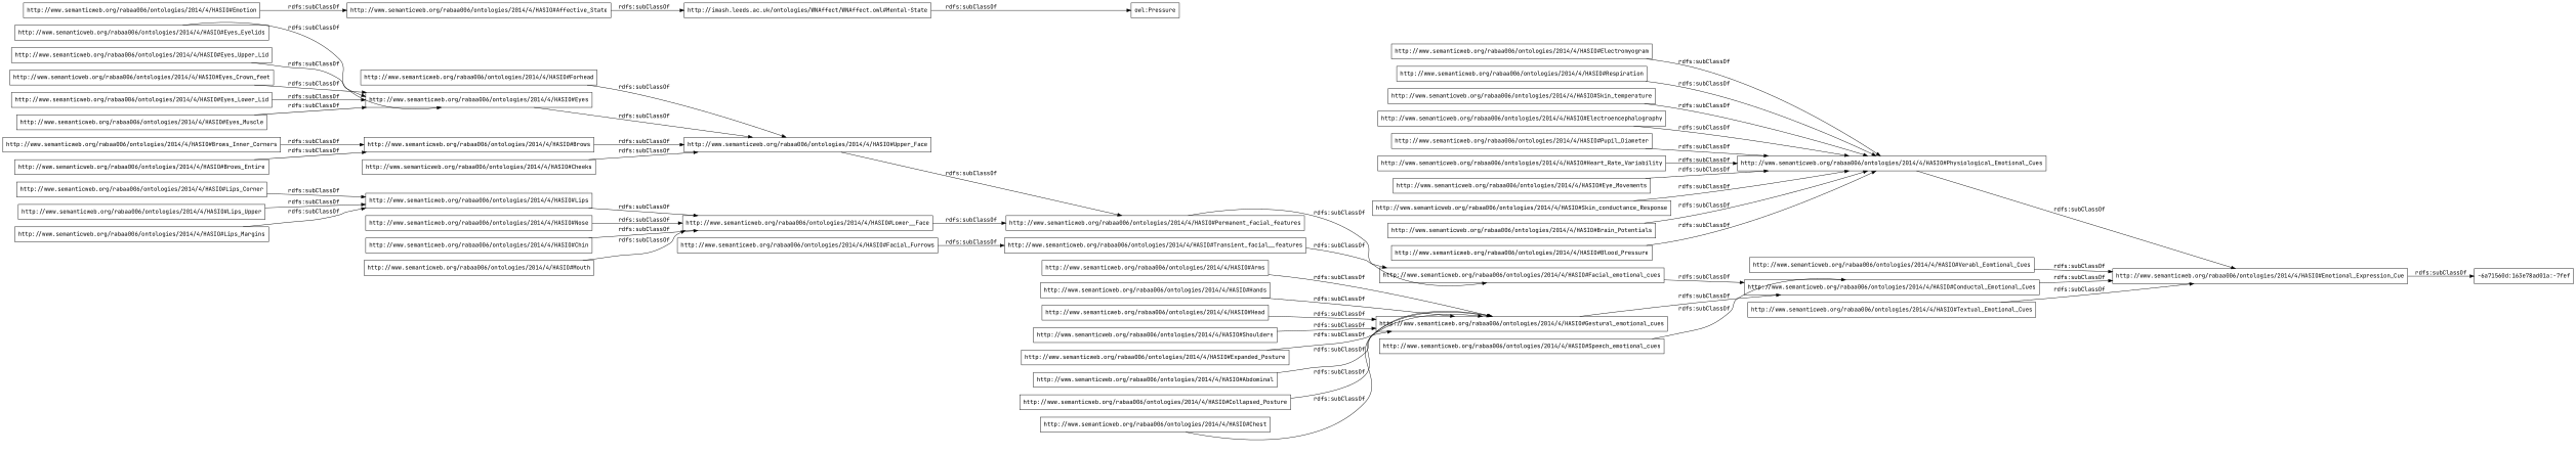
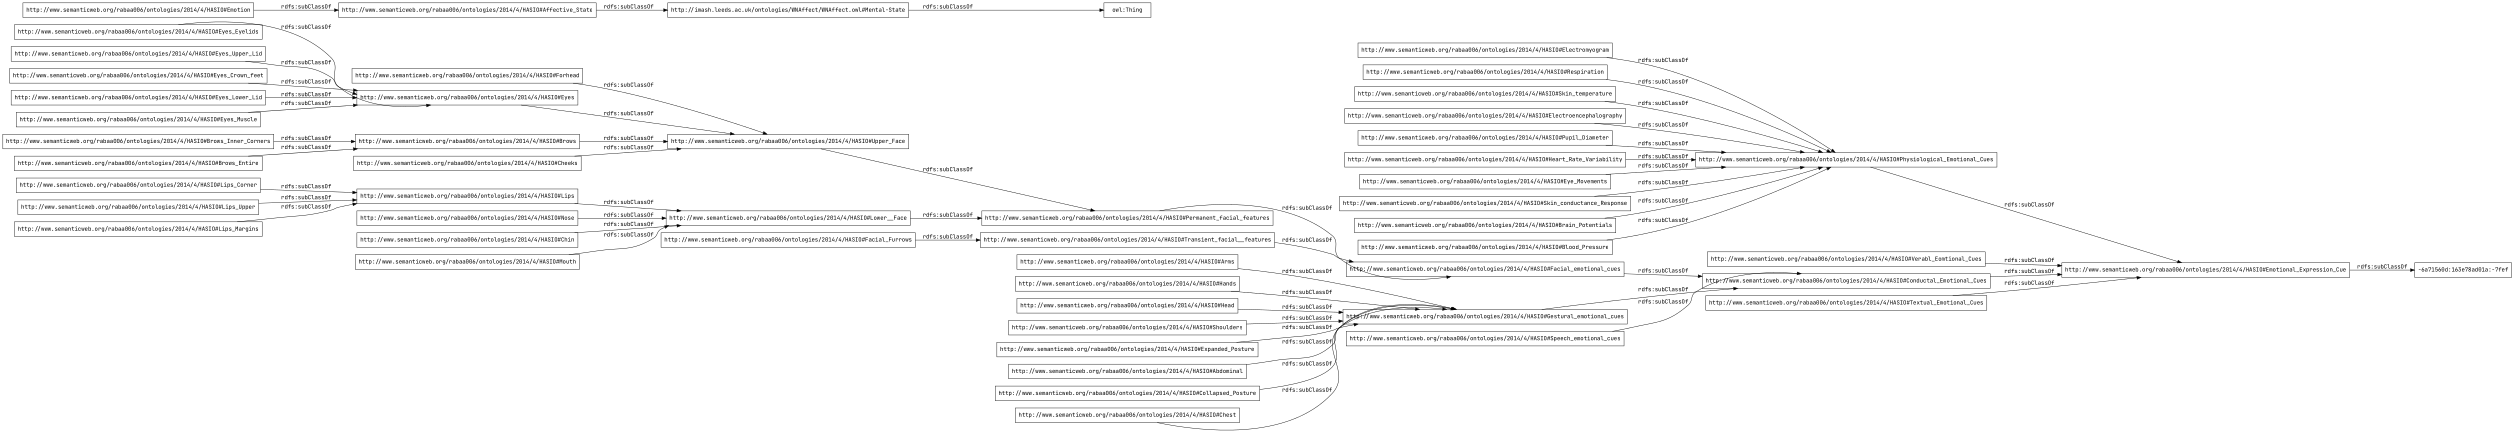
  digraph {
    rankdir=LR
    fontname="JetBrains Mono"
    node [color=black shape=rectangle fontname="JetBrains Mono"]
    edge [fontname="JetBrains Mono"]
    "http://www.semanticweb.org/rabaa006/ontologies/2014/4/HASIO#Arms"
    "http://www.semanticweb.org/rabaa006/ontologies/2014/4/HASIO#Gestural_emotional_cues"
    "http://www.semanticweb.org/rabaa006/ontologies/2014/4/HASIO#Shoulders"
    "http://www.semanticweb.org/rabaa006/ontologies/2014/4/HASIO#Lips_Corner"
    "http://www.semanticweb.org/rabaa006/ontologies/2014/4/HASIO#Lips"
    "http://www.semanticweb.org/rabaa006/ontologies/2014/4/HASIO#Lower__Face"
    "http://www.semanticweb.org/rabaa006/ontologies/2014/4/HASIO#Permanent_facial_features"
    "http://www.semanticweb.org/rabaa006/ontologies/2014/4/HASIO#Forhead"
    "http://www.semanticweb.org/rabaa006/ontologies/2014/4/HASIO#Upper_Face"
    "http://www.semanticweb.org/rabaa006/ontologies/2014/4/HASIO#Emotion"
    "http://www.semanticweb.org/rabaa006/ontologies/2014/4/HASIO#Affective_State"
    "http://www.semanticweb.org/rabaa006/ontologies/2014/4/HASIO#Eyes_Eyelids"
    "http://www.semanticweb.org/rabaa006/ontologies/2014/4/HASIO#Eyes"
    "http://www.semanticweb.org/rabaa006/ontologies/2014/4/HASIO#Verabl_Eomtional_Cues"
    "http://www.semanticweb.org/rabaa006/ontologies/2014/4/HASIO#Emotional_Expression_Cue"
    "http://www.semanticweb.org/rabaa006/ontologies/2014/4/HASIO#Expanded_Posture"
    "http://www.semanticweb.org/rabaa006/ontologies/2014/4/HASIO#Electroencephalography"
    "http://www.semanticweb.org/rabaa006/ontologies/2014/4/HASIO#Physiological_Emotional_Cues"
    "http://www.semanticweb.org/rabaa006/ontologies/2014/4/HASIO#Facial_emotional_cues"
    "http://imash.leeds.ac.uk/ontologies/WNAffect/WNAffect.owl#Mental-State"
    "http://www.semanticweb.org/rabaa006/ontologies/2014/4/HASIO#Eyes_Upper_Lid"
    "http://www.semanticweb.org/rabaa006/ontologies/2014/4/HASIO#Nose"
-   "owl:Thing" [label="owl:Pressure"]
+   "owl:Thing"
    "http://www.semanticweb.org/rabaa006/ontologies/2014/4/HASIO#Chin"
    "http://www.semanticweb.org/rabaa006/ontologies/2014/4/HASIO#Conductal_Emotional_Cues"
    "http://www.semanticweb.org/rabaa006/ontologies/2014/4/HASIO#Pupil_Diameter"
    "http://www.semanticweb.org/rabaa006/ontologies/2014/4/HASIO#Heart_Rate_Variability"
    "http://www.semanticweb.org/rabaa006/ontologies/2014/4/HASIO#Eyes_Crown_feet"
    "http://www.semanticweb.org/rabaa006/ontologies/2014/4/HASIO#Brows"
    "http://www.semanticweb.org/rabaa006/ontologies/2014/4/HASIO#Eye_Movements"
    "http://www.semanticweb.org/rabaa006/ontologies/2014/4/HASIO#Abdominal"
    "http://www.semanticweb.org/rabaa006/ontologies/2014/4/HASIO#Collapsed_Posture"
    "http://www.semanticweb.org/rabaa006/ontologies/2014/4/HASIO#Skin_conductance_Response"
    "http://www.semanticweb.org/rabaa006/ontologies/2014/4/HASIO#Transient_facial__features"
    "http://www.semanticweb.org/rabaa006/ontologies/2014/4/HASIO#Facial_Furrows"
    "http://www.semanticweb.org/rabaa006/ontologies/2014/4/HASIO#Textual_Emotional_Cues"
    "http://www.semanticweb.org/rabaa006/ontologies/2014/4/HASIO#Brows_Inner_Corners"
    "http://www.semanticweb.org/rabaa006/ontologies/2014/4/HASIO#Speech_emotional_cues"
    "http://www.semanticweb.org/rabaa006/ontologies/2014/4/HASIO#Brows_Entire"
    "http://www.semanticweb.org/rabaa006/ontologies/2014/4/HASIO#Eyes_Lower_Lid"
    "http://www.semanticweb.org/rabaa006/ontologies/2014/4/HASIO#Brain_Potentials"
    "http://www.semanticweb.org/rabaa006/ontologies/2014/4/HASIO#Chest"
    "http://www.semanticweb.org/rabaa006/ontologies/2014/4/HASIO#Cheeks"
    "http://www.semanticweb.org/rabaa006/ontologies/2014/4/HASIO#Blood_Pressure"
    "-6a71560d:163e78ad01a:-7fef"
    "http://www.semanticweb.org/rabaa006/ontologies/2014/4/HASIO#Electromyogram"
    "http://www.semanticweb.org/rabaa006/ontologies/2014/4/HASIO#Hands"
    "http://www.semanticweb.org/rabaa006/ontologies/2014/4/HASIO#Respiration"
    "http://www.semanticweb.org/rabaa006/ontologies/2014/4/HASIO#Skin_temperature"
    "http://www.semanticweb.org/rabaa006/ontologies/2014/4/HASIO#Head"
    "http://www.semanticweb.org/rabaa006/ontologies/2014/4/HASIO#Mouth"
    "http://www.semanticweb.org/rabaa006/ontologies/2014/4/HASIO#Lips_Upper"
    "http://www.semanticweb.org/rabaa006/ontologies/2014/4/HASIO#Lips_Margins"
    "http://www.semanticweb.org/rabaa006/ontologies/2014/4/HASIO#Eyes_Muscle"
    "http://www.semanticweb.org/rabaa006/ontologies/2014/4/HASIO#Arms" -> "http://www.semanticweb.org/rabaa006/ontologies/2014/4/HASIO#Gestural_emotional_cues" [label="rdfs:subClassOf"]
    "http://www.semanticweb.org/rabaa006/ontologies/2014/4/HASIO#Gestural_emotional_cues" -> "http://www.semanticweb.org/rabaa006/ontologies/2014/4/HASIO#Conductal_Emotional_Cues" [label="rdfs:subClassOf"]
    "http://www.semanticweb.org/rabaa006/ontologies/2014/4/HASIO#Shoulders" -> "http://www.semanticweb.org/rabaa006/ontologies/2014/4/HASIO#Gestural_emotional_cues" [label="rdfs:subClassOf"]
    "http://www.semanticweb.org/rabaa006/ontologies/2014/4/HASIO#Lips_Corner" -> "http://www.semanticweb.org/rabaa006/ontologies/2014/4/HASIO#Lips" [label="rdfs:subClassOf"]
    "http://www.semanticweb.org/rabaa006/ontologies/2014/4/HASIO#Lips" -> "http://www.semanticweb.org/rabaa006/ontologies/2014/4/HASIO#Lower__Face" [label="rdfs:subClassOf"]
    "http://www.semanticweb.org/rabaa006/ontologies/2014/4/HASIO#Lower__Face" -> "http://www.semanticweb.org/rabaa006/ontologies/2014/4/HASIO#Permanent_facial_features" [label="rdfs:subClassOf"]
    "http://www.semanticweb.org/rabaa006/ontologies/2014/4/HASIO#Permanent_facial_features" -> "http://www.semanticweb.org/rabaa006/ontologies/2014/4/HASIO#Facial_emotional_cues" [label="rdfs:subClassOf"]
    "http://www.semanticweb.org/rabaa006/ontologies/2014/4/HASIO#Forhead" -> "http://www.semanticweb.org/rabaa006/ontologies/2014/4/HASIO#Upper_Face" [label="rdfs:subClassOf"]
    "http://www.semanticweb.org/rabaa006/ontologies/2014/4/HASIO#Upper_Face" -> "http://www.semanticweb.org/rabaa006/ontologies/2014/4/HASIO#Permanent_facial_features" [label="rdfs:subClassOf"]
    "http://www.semanticweb.org/rabaa006/ontologies/2014/4/HASIO#Emotion" -> "http://www.semanticweb.org/rabaa006/ontologies/2014/4/HASIO#Affective_State" [label="rdfs:subClassOf"]
    "http://www.semanticweb.org/rabaa006/ontologies/2014/4/HASIO#Affective_State" -> "http://imash.leeds.ac.uk/ontologies/WNAffect/WNAffect.owl#Mental-State" [label="rdfs:subClassOf"]
    "http://www.semanticweb.org/rabaa006/ontologies/2014/4/HASIO#Eyes_Eyelids" -> "http://www.semanticweb.org/rabaa006/ontologies/2014/4/HASIO#Eyes" [label="rdfs:subClassOf"]
    "http://www.semanticweb.org/rabaa006/ontologies/2014/4/HASIO#Eyes" -> "http://www.semanticweb.org/rabaa006/ontologies/2014/4/HASIO#Upper_Face" [label="rdfs:subClassOf"]
    "http://www.semanticweb.org/rabaa006/ontologies/2014/4/HASIO#Verabl_Eomtional_Cues" -> "http://www.semanticweb.org/rabaa006/ontologies/2014/4/HASIO#Emotional_Expression_Cue" [label="rdfs:subClassOf"]
    "http://www.semanticweb.org/rabaa006/ontologies/2014/4/HASIO#Emotional_Expression_Cue" -> "-6a71560d:163e78ad01a:-7fef" [label="rdfs:subClassOf"]
    "http://www.semanticweb.org/rabaa006/ontologies/2014/4/HASIO#Expanded_Posture" -> "http://www.semanticweb.org/rabaa006/ontologies/2014/4/HASIO#Gestural_emotional_cues" [label="rdfs:subClassOf"]
    "http://www.semanticweb.org/rabaa006/ontologies/2014/4/HASIO#Electroencephalography" -> "http://www.semanticweb.org/rabaa006/ontologies/2014/4/HASIO#Physiological_Emotional_Cues" [label="rdfs:subClassOf"]
    "http://www.semanticweb.org/rabaa006/ontologies/2014/4/HASIO#Physiological_Emotional_Cues" -> "http://www.semanticweb.org/rabaa006/ontologies/2014/4/HASIO#Emotional_Expression_Cue" [label="rdfs:subClassOf"]
    "http://www.semanticweb.org/rabaa006/ontologies/2014/4/HASIO#Facial_emotional_cues" -> "http://www.semanticweb.org/rabaa006/ontologies/2014/4/HASIO#Conductal_Emotional_Cues" [label="rdfs:subClassOf"]
    "http://imash.leeds.ac.uk/ontologies/WNAffect/WNAffect.owl#Mental-State" -> "owl:Thing" [label="rdfs:subClassOf"]
    "http://www.semanticweb.org/rabaa006/ontologies/2014/4/HASIO#Eyes_Upper_Lid" -> "http://www.semanticweb.org/rabaa006/ontologies/2014/4/HASIO#Eyes" [label="rdfs:subClassOf"]
    "http://www.semanticweb.org/rabaa006/ontologies/2014/4/HASIO#Nose" -> "http://www.semanticweb.org/rabaa006/ontologies/2014/4/HASIO#Lower__Face" [label="rdfs:subClassOf"]
    "http://www.semanticweb.org/rabaa006/ontologies/2014/4/HASIO#Chin" -> "http://www.semanticweb.org/rabaa006/ontologies/2014/4/HASIO#Lower__Face" [label="rdfs:subClassOf"]
    "http://www.semanticweb.org/rabaa006/ontologies/2014/4/HASIO#Conductal_Emotional_Cues" -> "http://www.semanticweb.org/rabaa006/ontologies/2014/4/HASIO#Emotional_Expression_Cue" [label="rdfs:subClassOf"]
    "http://www.semanticweb.org/rabaa006/ontologies/2014/4/HASIO#Pupil_Diameter" -> "http://www.semanticweb.org/rabaa006/ontologies/2014/4/HASIO#Physiological_Emotional_Cues" [label="rdfs:subClassOf"]
    "http://www.semanticweb.org/rabaa006/ontologies/2014/4/HASIO#Heart_Rate_Variability" -> "http://www.semanticweb.org/rabaa006/ontologies/2014/4/HASIO#Physiological_Emotional_Cues" [label="rdfs:subClassOf"]
    "http://www.semanticweb.org/rabaa006/ontologies/2014/4/HASIO#Eyes_Crown_feet" -> "http://www.semanticweb.org/rabaa006/ontologies/2014/4/HASIO#Eyes" [label="rdfs:subClassOf"]
    "http://www.semanticweb.org/rabaa006/ontologies/2014/4/HASIO#Brows" -> "http://www.semanticweb.org/rabaa006/ontologies/2014/4/HASIO#Upper_Face" [label="rdfs:subClassOf"]
    "http://www.semanticweb.org/rabaa006/ontologies/2014/4/HASIO#Eye_Movements" -> "http://www.semanticweb.org/rabaa006/ontologies/2014/4/HASIO#Physiological_Emotional_Cues" [label="rdfs:subClassOf"]
    "http://www.semanticweb.org/rabaa006/ontologies/2014/4/HASIO#Abdominal" -> "http://www.semanticweb.org/rabaa006/ontologies/2014/4/HASIO#Gestural_emotional_cues" [label="rdfs:subClassOf"]
    "http://www.semanticweb.org/rabaa006/ontologies/2014/4/HASIO#Collapsed_Posture" -> "http://www.semanticweb.org/rabaa006/ontologies/2014/4/HASIO#Gestural_emotional_cues" [label="rdfs:subClassOf"]
    "http://www.semanticweb.org/rabaa006/ontologies/2014/4/HASIO#Skin_conductance_Response" -> "http://www.semanticweb.org/rabaa006/ontologies/2014/4/HASIO#Physiological_Emotional_Cues" [label="rdfs:subClassOf"]
    "http://www.semanticweb.org/rabaa006/ontologies/2014/4/HASIO#Transient_facial__features" -> "http://www.semanticweb.org/rabaa006/ontologies/2014/4/HASIO#Facial_emotional_cues" [label="rdfs:subClassOf"]
    "http://www.semanticweb.org/rabaa006/ontologies/2014/4/HASIO#Facial_Furrows" -> "http://www.semanticweb.org/rabaa006/ontologies/2014/4/HASIO#Transient_facial__features" [label="rdfs:subClassOf"]
    "http://www.semanticweb.org/rabaa006/ontologies/2014/4/HASIO#Textual_Emotional_Cues" -> "http://www.semanticweb.org/rabaa006/ontologies/2014/4/HASIO#Emotional_Expression_Cue" [label="rdfs:subClassOf"]
    "http://www.semanticweb.org/rabaa006/ontologies/2014/4/HASIO#Brows_Inner_Corners" -> "http://www.semanticweb.org/rabaa006/ontologies/2014/4/HASIO#Brows" [label="rdfs:subClassOf"]
    "http://www.semanticweb.org/rabaa006/ontologies/2014/4/HASIO#Speech_emotional_cues" -> "http://www.semanticweb.org/rabaa006/ontologies/2014/4/HASIO#Conductal_Emotional_Cues" [label="rdfs:subClassOf"]
    "http://www.semanticweb.org/rabaa006/ontologies/2014/4/HASIO#Brows_Entire" -> "http://www.semanticweb.org/rabaa006/ontologies/2014/4/HASIO#Brows" [label="rdfs:subClassOf"]
    "http://www.semanticweb.org/rabaa006/ontologies/2014/4/HASIO#Eyes_Lower_Lid" -> "http://www.semanticweb.org/rabaa006/ontologies/2014/4/HASIO#Eyes" [label="rdfs:subClassOf"]
    "http://www.semanticweb.org/rabaa006/ontologies/2014/4/HASIO#Brain_Potentials" -> "http://www.semanticweb.org/rabaa006/ontologies/2014/4/HASIO#Physiological_Emotional_Cues" [label="rdfs:subClassOf"]
    "http://www.semanticweb.org/rabaa006/ontologies/2014/4/HASIO#Chest" -> "http://www.semanticweb.org/rabaa006/ontologies/2014/4/HASIO#Gestural_emotional_cues" [label="rdfs:subClassOf"]
    "http://www.semanticweb.org/rabaa006/ontologies/2014/4/HASIO#Cheeks" -> "http://www.semanticweb.org/rabaa006/ontologies/2014/4/HASIO#Upper_Face" [label="rdfs:subClassOf"]
    "http://www.semanticweb.org/rabaa006/ontologies/2014/4/HASIO#Blood_Pressure" -> "http://www.semanticweb.org/rabaa006/ontologies/2014/4/HASIO#Physiological_Emotional_Cues" [label="rdfs:subClassOf"]
    "http://www.semanticweb.org/rabaa006/ontologies/2014/4/HASIO#Electromyogram" -> "http://www.semanticweb.org/rabaa006/ontologies/2014/4/HASIO#Physiological_Emotional_Cues" [label="rdfs:subClassOf"]
    "http://www.semanticweb.org/rabaa006/ontologies/2014/4/HASIO#Hands" -> "http://www.semanticweb.org/rabaa006/ontologies/2014/4/HASIO#Gestural_emotional_cues" [label="rdfs:subClassOf"]
    "http://www.semanticweb.org/rabaa006/ontologies/2014/4/HASIO#Respiration" -> "http://www.semanticweb.org/rabaa006/ontologies/2014/4/HASIO#Physiological_Emotional_Cues" [label="rdfs:subClassOf"]
    "http://www.semanticweb.org/rabaa006/ontologies/2014/4/HASIO#Skin_temperature" -> "http://www.semanticweb.org/rabaa006/ontologies/2014/4/HASIO#Physiological_Emotional_Cues" [label="rdfs:subClassOf"]
    "http://www.semanticweb.org/rabaa006/ontologies/2014/4/HASIO#Head" -> "http://www.semanticweb.org/rabaa006/ontologies/2014/4/HASIO#Gestural_emotional_cues" [label="rdfs:subClassOf"]
    "http://www.semanticweb.org/rabaa006/ontologies/2014/4/HASIO#Mouth" -> "http://www.semanticweb.org/rabaa006/ontologies/2014/4/HASIO#Lower__Face" [label="rdfs:subClassOf"]
    "http://www.semanticweb.org/rabaa006/ontologies/2014/4/HASIO#Lips_Upper" -> "http://www.semanticweb.org/rabaa006/ontologies/2014/4/HASIO#Lips" [label="rdfs:subClassOf"]
    "http://www.semanticweb.org/rabaa006/ontologies/2014/4/HASIO#Lips_Margins" -> "http://www.semanticweb.org/rabaa006/ontologies/2014/4/HASIO#Lips" [label="rdfs:subClassOf"]
    "http://www.semanticweb.org/rabaa006/ontologies/2014/4/HASIO#Eyes_Muscle" -> "http://www.semanticweb.org/rabaa006/ontologies/2014/4/HASIO#Eyes" [label="rdfs:subClassOf"]
  }
